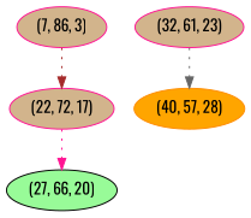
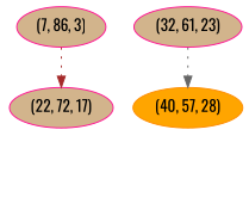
  digraph {
    fontname=Oswald
    node [color=deeppink fillcolor=tan fontname=Oswald style=filled]
    edge [fontname=Oswald style=dotted]
    "(7, 86, 3)"
    "(22, 72, 17)"
-   "(27, 66, 20)" [color=black fillcolor=palegreen]
    n4 [color=darkorange fillcolor=orange label="(40, 57, 28)"]
    "(32, 61, 23)"
    "(7, 86, 3)" -> "(22, 72, 17)" [color=brown]
-   "(22, 72, 17)" -> "(27, 66, 20)" [color=deeppink]
    "(32, 61, 23)" -> n4 [color=gray40]
  }
